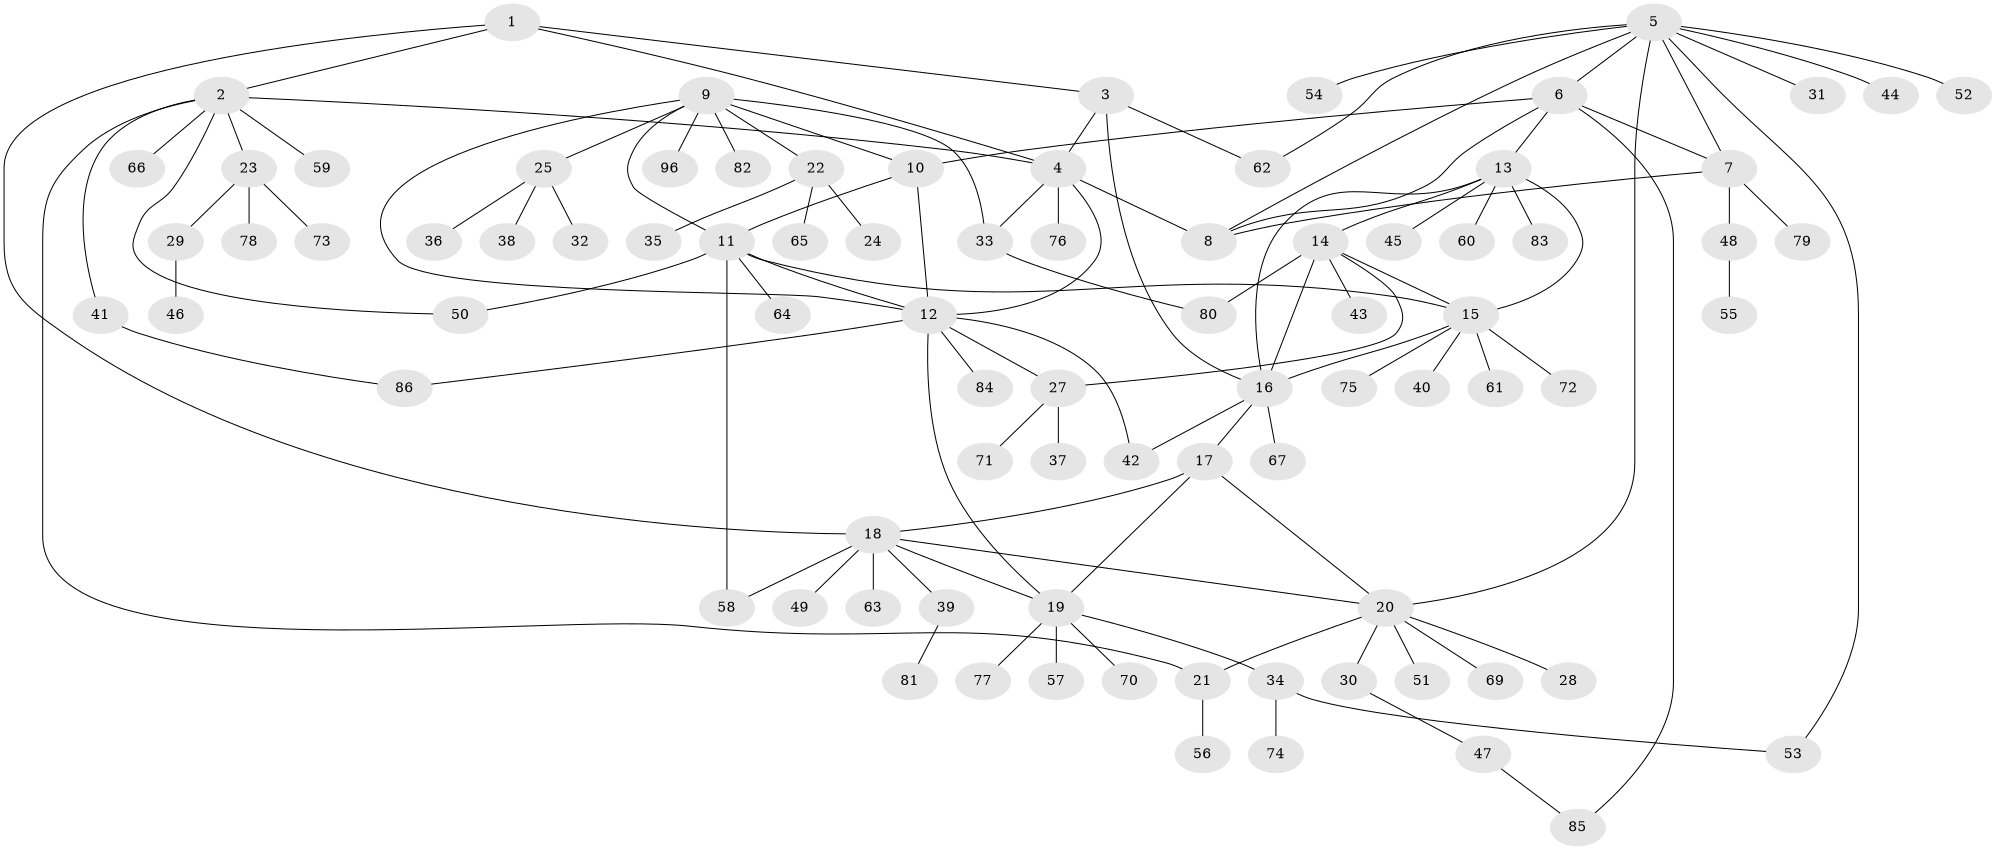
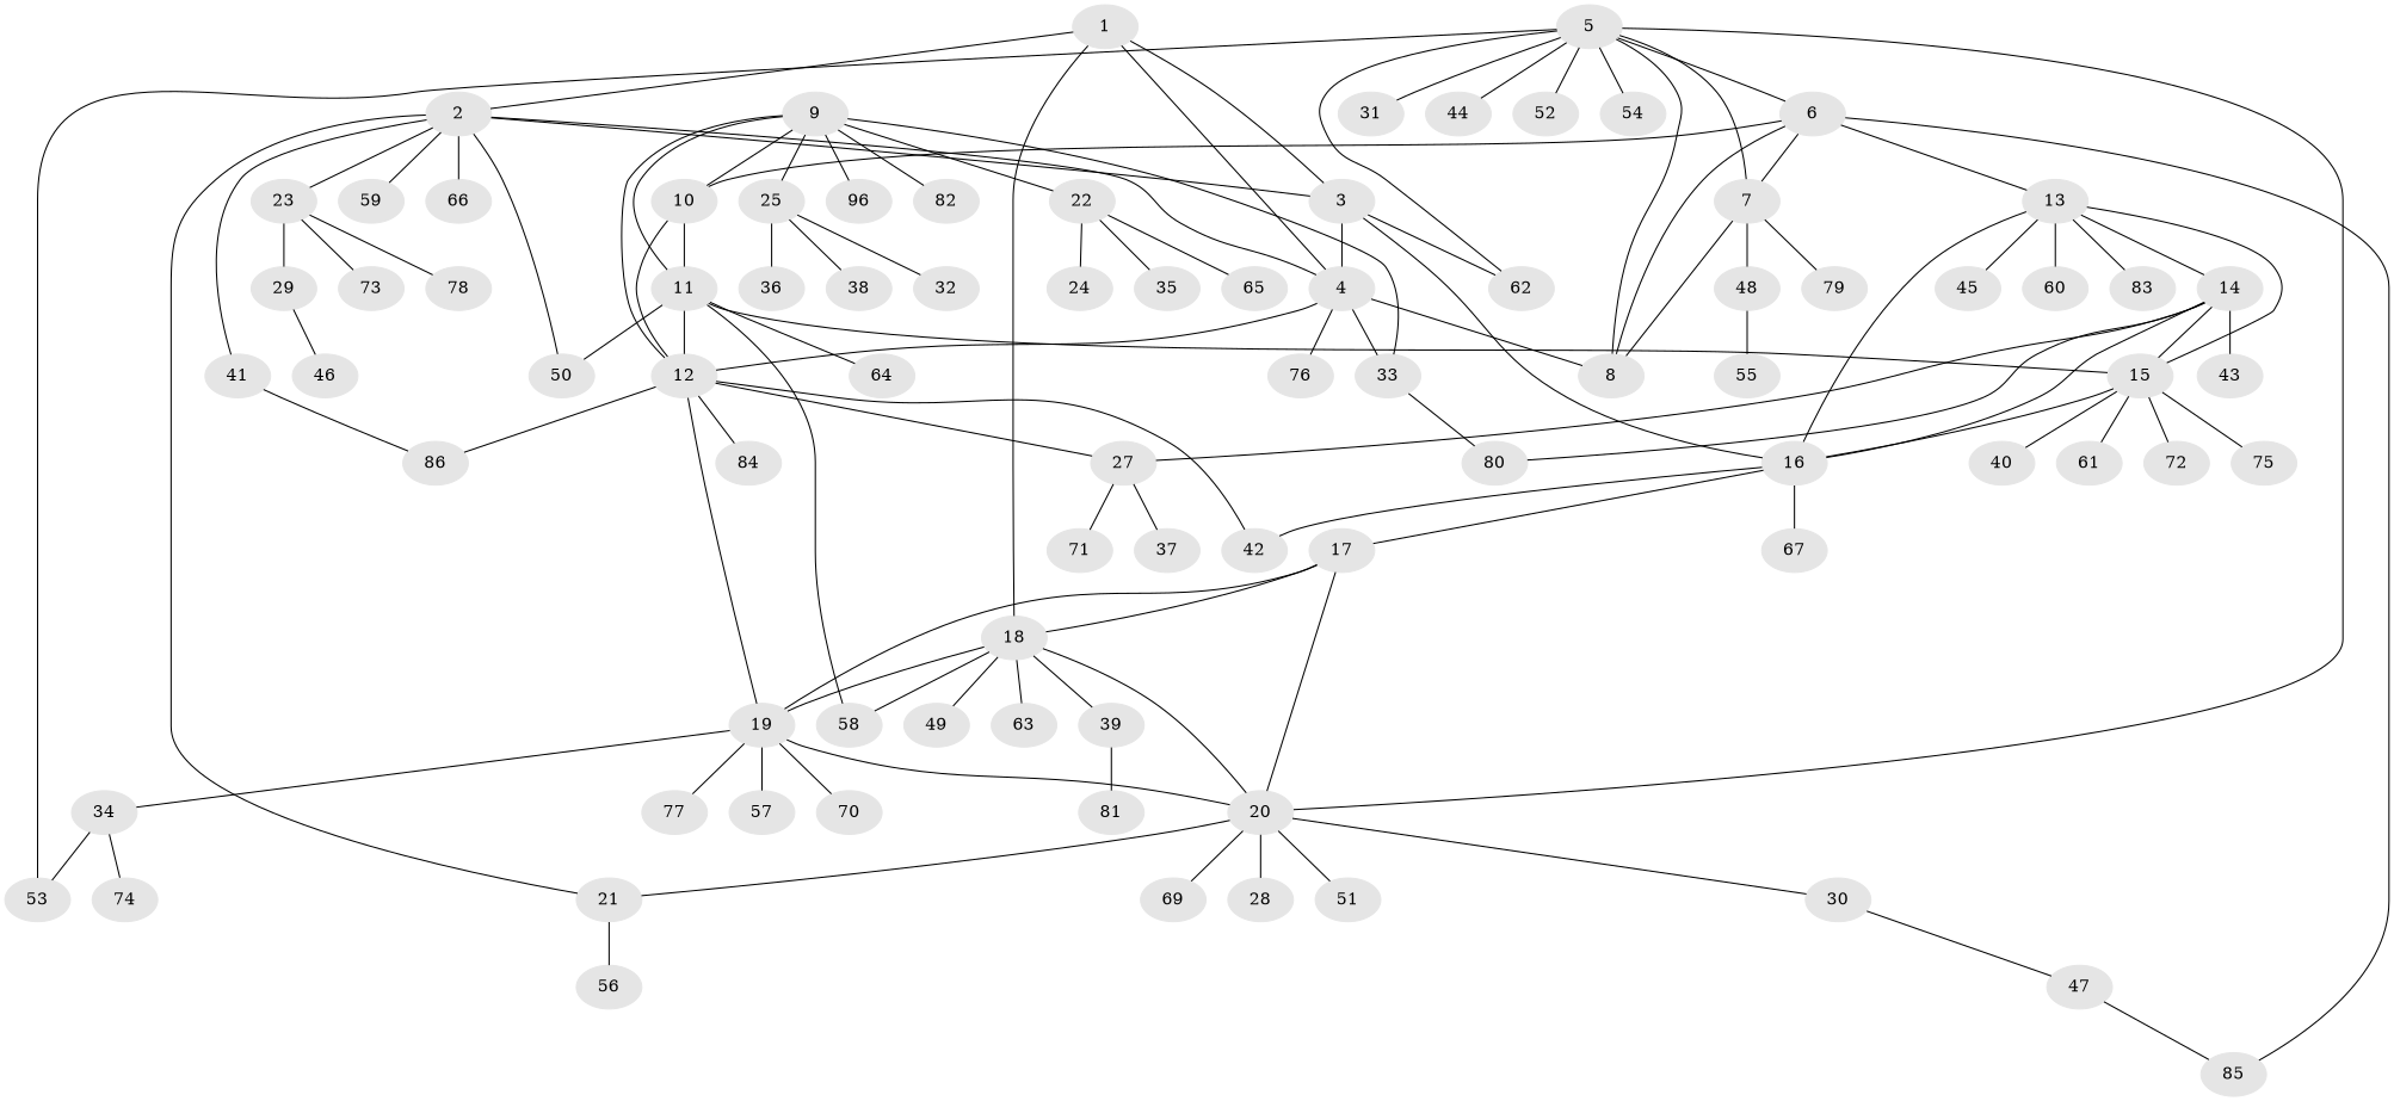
  graph {
    node [color=gray90 style=filled]
    1
    2
    3
    4
    18
    21
    23
    41
    50
    59
    66
    16
    62
    8
    12
    33
    76
    20
    58
    19
    39
    49
    63
    56
    29
    73
    78
    86
    42
    17
    67
    27
    84
    80
    5
    6
    7
    31
    44
    52
    53
    54
    10
    13
    85
    48
    79
    28
    30
    51
    69
    11
    15
    14
    45
    60
    83
    55
    9
    22
    25
    n62 [label=96]
    82
    64
    24
    35
    65
    32
    36
    38
    40
    61
    72
    75
    34
    57
    70
    77
    37
    71
    43
    81
    74
    47
    46
    1 -- 2
    1 -- 3
    1 -- 4
    1 -- 18
+   2 -- 3
    2 -- 4
    2 -- 21
    2 -- 23
    2 -- 41
    2 -- 50
    2 -- 59
    2 -- 66
    3 -- 4
    3 -- 16
    3 -- 62
    4 -- 8
    4 -- 12
    4 -- 33
    4 -- 76
    18 -- 20
    18 -- 58
    18 -- 19
    18 -- 39
    18 -- 49
    18 -- 63
    21 -- 56
    23 -- 29
    23 -- 73
    23 -- 78
    41 -- 86
    16 -- 42
    16 -- 17
    16 -- 67
    12 -- 19
    12 -- 86
    12 -- 42
    12 -- 27
    12 -- 84
    33 -- 80
    20 -- 21
    20 -- 28
    20 -- 30
    20 -- 51
    20 -- 69
+   19 -- 20
    19 -- 34
    19 -- 57
    19 -- 70
    19 -- 77
    39 -- 81
    29 -- 46
    17 -- 18
    17 -- 20
    17 -- 19
    27 -- 37
    27 -- 71
    5 -- 62
    5 -- 8
    5 -- 20
    5 -- 6
    5 -- 7
    5 -- 31
    5 -- 44
    5 -- 52
    5 -- 53
    5 -- 54
    6 -- 8
    6 -- 7
    6 -- 10
    6 -- 13
    6 -- 85
    7 -- 8
    7 -- 48
    7 -- 79
    10 -- 12
    10 -- 11
    13 -- 16
    13 -- 15
    13 -- 14
    13 -- 45
    13 -- 60
    13 -- 83
    48 -- 55
    30 -- 47
    11 -- 50
    11 -- 12
    11 -- 58
    11 -- 15
    11 -- 64
    15 -- 16
    15 -- 40
    15 -- 61
    15 -- 72
    15 -- 75
    14 -- 16
    14 -- 27
    14 -- 80
    14 -- 15
    14 -- 43
    9 -- 12
    9 -- 33
    9 -- 10
    9 -- 11
    9 -- 22
    9 -- 25
    9 -- n62
    9 -- 82
    22 -- 24
    22 -- 35
    22 -- 65
    25 -- 32
    25 -- 36
    25 -- 38
    34 -- 53
    34 -- 74
    47 -- 85
  }
